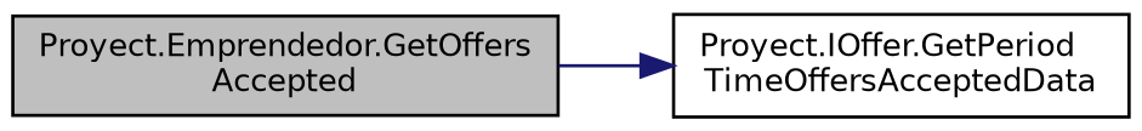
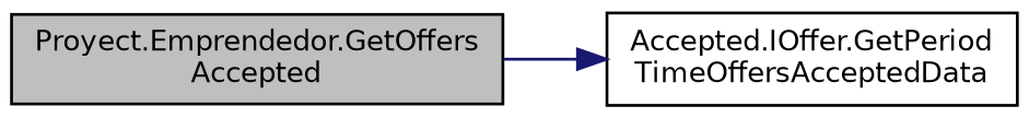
  digraph {
    rankdir=LR
    node [color=black fontname=Helvetica fontsize=10 shape=record style=filled]
    n1 [fillcolor=grey75 fontcolor=black height=0.2 label="Proyect.Emprendedor.GetOffers\lAccepted" width=0.4]
-   n2 [fillcolor=white height=0.2 label="Proyect.IOffer.GetPeriod\lTimeOffersAcceptedData" width=0.4]
+   n2 [fillcolor=white height=0.2 label="Accepted.IOffer.GetPeriod\lTimeOffersAcceptedData" width=0.4]
    n1 -> n2 [color=midnightblue fontname=Helvetica fontsize=10 labelfontname=Helvetica labelfontsize=10 style=solid]
  }
